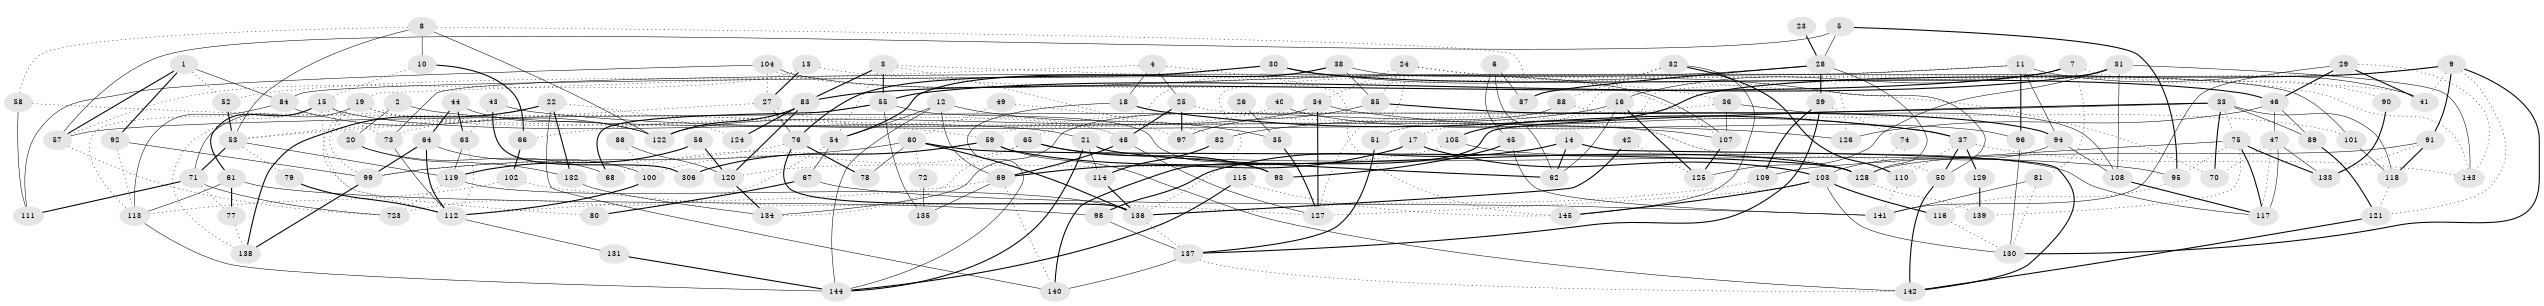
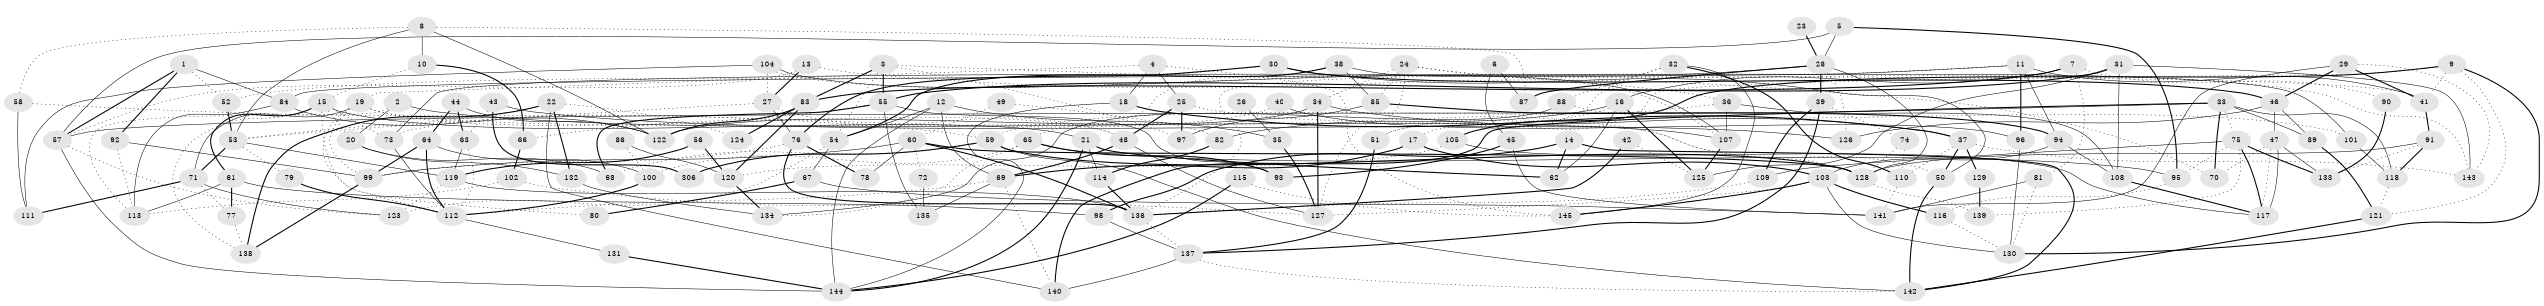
  graph {
    node [color=gray90 style=filled]
    edge [style=solid]
    1
    52
    57
    84
    92
    53
-   123 [label=723]
+   123
    113
    122
    99
    2
    20
    107
    68
    132
    125
    144
    3
    36
    54
    55
    83
    97
    108
    59
    67
    66
    93
    135
    124
    120
    4
    18
    19
    25
    145
    37
    48
    50
    71
    112
    128
    5
    28
    95
    87
    73
    39
    126
    116
    6
    45
    62
    141
    7
    16
    81
    90
    51
    82
    130
    133
    8
    10
    58
    15
    79
    119
    111
    9
    17
    41
    91
    105
    121
    69
    103
    118
    117
    142
    21
    61
    80
    138
    102
    11
    94
    96
    136
    137
    12
    35
    127
    140
    13
    27
    70
    76
    14
    98
    114
    77
    143
    110
    129
    131
    134
    22
    23
    74
    24
    34
    85
    139
    26
    78
    109
    29
    46
    89
    47
    30
    31
    32
    88
    101
    33
    75
    n129 [label=306]
    38
    65
    100
    40
    42
    43
    63
    44
    64
    49
    60
    72
    56
    86
    104
    115
    1 -- 52 [style=dotted]
    1 -- 57 [style=bold]
    1 -- 84
    1 -- 92 [style=bold]
    52 -- 53 [style=bold]
    57 -- 123 [style=dotted]
    84 -- 113
    84 -- 122
    92 -- 113 [style=dotted]
    92 -- 99
    53 -- 71 [style=bold]
    53 -- 79 [style=dotted]
    53 -- 119
-   113 -- 144
+   57 -- 144
    99 -- 138 [style=bold]
    2 -- 113 [style=dotted]
    2 -- 20
    2 -- 107
    20 -- 68
    20 -- 132
    107 -- 125 [style=bold]
    132 -- 134
    3 -- 36 [style=dotted]
    3 -- 54 [style=dotted]
    3 -- 55 [style=bold]
    3 -- 83 [style=bold]
    3 -- 97 [style=dotted]
    36 -- 107
    36 -- 108
    36 -- 59 [style=dotted]
    54 -- 123 [style=dotted]
    54 -- 67
    55 -- 68 [style=bold]
    55 -- 66 [style=dotted]
    55 -- 93
    55 -- 135
    83 -- 122 [style=bold]
    83 -- 124 [style=bold]
    83 -- 120 [style=bold]
    108 -- 117 [style=bold]
    59 -- 68 [style=dotted]
    59 -- 128 [style=bold]
    59 -- 142
    59 -- n129 [style=bold]
    67 -- 141
    67 -- 80 [style=bold]
    66 -- 102 [style=bold]
    120 -- 134 [style=bold]
    4 -- 18
    4 -- 19 [style=dotted]
    4 -- 25
    4 -- 145 [style=dotted]
    18 -- 144
    18 -- 37 [style=bold]
    19 -- 99 [style=dotted]
    19 -- 48 [style=dotted]
    19 -- 50 [style=dotted]
    19 -- 71
    19 -- 112 [style=dotted]
    25 -- 97 [style=bold]
    25 -- 48 [style=bold]
    25 -- 128 [style=dotted]
    37 -- 50 [style=bold]
    37 -- 143 [style=dotted]
    37 -- 110 [style=dotted]
    37 -- 129 [style=bold]
    48 -- 69 [style=bold]
    48 -- 127
    50 -- 142 [style=bold]
    71 -- 123
    71 -- 111 [style=bold]
    71 -- 77 [style=dotted]
    112 -- 131
    128 -- 139 [style=dotted]
    5 -- 57
    5 -- 28
    5 -- 95 [style=bold]
    28 -- 128
    28 -- 87 [style=bold]
    28 -- 73
    28 -- 39 [style=bold]
    28 -- 126 [style=dotted]
    95 -- 116 [style=dotted]
    73 -- 112
    39 -- 137 [style=bold]
    39 -- 74 [style=dotted]
    39 -- 109 [style=bold]
    116 -- 130 [style=dotted]
    6 -- 87
    6 -- 45
-   6 -- 62
    45 -- 93 [style=bold]
    45 -- 141
    7 -- 83 [style=bold]
    7 -- 16
    7 -- 81 [style=dotted]
    7 -- 90 [style=dotted]
    16 -- 125 [style=bold]
    16 -- 62
    16 -- 51 [style=dotted]
    16 -- 82
    81 -- 141
    81 -- 130 [style=dotted]
    90 -- 133 [style=bold]
    51 -- 137 [style=bold]
    82 -- 114 [style=bold]
    8 -- 53
    8 -- 122
    8 -- 87 [style=dotted]
    8 -- 10
    8 -- 58 [style=dotted]
    10 -- 66 [style=bold]
    10 -- 15 [style=dotted]
    58 -- 59 [style=dotted]
    58 -- 111
    15 -- 20 [style=dotted]
    15 -- 73 [style=dotted]
    15 -- 21
    15 -- 61 [style=bold]
    15 -- 80 [style=dotted]
    15 -- 138 [style=dotted]
    79 -- 112 [style=bold]
    119 -- 123 [style=dotted]
    119 -- 136
    9 -- 130 [style=bold]
    9 -- 17 [style=dotted]
    9 -- 41 [style=dotted]
-   9 -- 91 [style=bold]
+   41 -- 91 [style=bold]
    9 -- 105 [style=bold]
    9 -- 121 [style=dotted]
    17 -- 69 [style=bold]
    17 -- 103 [style=bold]
    91 -- 128
    91 -- 133 [style=dotted]
    91 -- 118 [style=bold]
    105 -- 120 [style=dotted]
    105 -- 117
    121 -- 142 [style=bold]
    69 -- 135
    69 -- 112 [style=dotted]
    69 -- 140 [style=dotted]
    103 -- 145 [style=bold]
    103 -- 116 [style=bold]
    103 -- 130
    103 -- 127 [style=dotted]
    118 -- 121 [style=dotted]
    21 -- 144 [style=bold]
    21 -- 62 [style=bold]
    21 -- 114
    61 -- 113
    61 -- 98
    61 -- 77 [style=bold]
    102 -- 113 [style=dotted]
    102 -- 127 [style=dotted]
    11 -- 84
    11 -- 41
    11 -- 94
    11 -- 96 [style=bold]
    11 -- 136 [style=dotted]
    94 -- 108
    94 -- 103
    96 -- 130
    136 -- 137 [style=dotted]
    137 -- 142 [style=dotted]
    137 -- 140
    12 -- 144
    12 -- 54
    12 -- 69
    12 -- 35
    35 -- 127 [style=bold]
    13 -- 57 [style=dotted]
    13 -- 27 [style=bold]
    13 -- 70 [style=dotted]
    27 -- 53 [style=dotted]
    27 -- 48 [style=dotted]
    27 -- 76
    76 -- 99 [style=dotted]
    76 -- 136 [style=bold]
    76 -- 78 [style=bold]
    14 -- 62 [style=bold]
    14 -- 142 [style=bold]
    14 -- 98 [style=bold]
    98 -- 137
    114 -- 136 [style=bold]
    77 -- 138 [style=dotted]
    110 -- 141 [style=dotted]
    129 -- 139 [style=bold]
    131 -- 144 [style=bold]
    22 -- 53 [style=dotted]
    22 -- 132 [style=bold]
    22 -- 124 [style=dotted]
    22 -- 138 [style=bold]
    22 -- 140
    23 -- 28 [style=bold]
    74 -- 128 [style=dotted]
    74 -- 110 [style=dotted]
    24 -- 41 [style=dotted]
    24 -- 127 [style=dotted]
    24 -- 143 [style=dotted]
    24 -- 34 [style=dotted]
    24 -- 85 [style=dotted]
    34 -- 122
    34 -- 37
    34 -- 127 [style=bold]
    85 -- 97
    85 -- 94 [style=bold]
    26 -- 35
    109 -- 136 [style=dotted]
    29 -- 141
    29 -- 41 [style=bold]
    29 -- 143 [style=dotted]
    29 -- 46 [style=bold]
    46 -- 126
    46 -- 89
    46 -- 47
    89 -- 121 [style=bold]
    47 -- 133
    47 -- 117 [style=dotted]
    47 -- 117
    47 -- 70 [style=dotted]
    30 -- 52 [style=dotted]
    30 -- 50
    30 -- 76 [style=bold]
    30 -- 46 [style=bold]
    31 -- 125
    31 -- 55 [style=bold]
    31 -- 108
    31 -- 143
    32 -- 145
    32 -- 51 [style=dotted]
    32 -- 110 [style=bold]
    32 -- 88 [style=dotted]
    88 -- 134
    88 -- 101 [style=dotted]
    101 -- 118
    33 -- 57
    33 -- 118
    33 -- 140 [style=bold]
    33 -- 70 [style=bold]
    33 -- 89
    33 -- 75 [style=dotted]
    75 -- 95 [style=dotted]
    75 -- 133 [style=bold]
    75 -- 117 [style=bold]
    75 -- 139 [style=dotted]
    75 -- 109
    38 -- 54 [style=bold]
    38 -- 85
    38 -- 101
    38 -- 65 [style=dotted]
    65 -- 93 [style=bold]
    65 -- 95
    65 -- 134 [style=dotted]
    65 -- 100 [style=dotted]
    100 -- 112 [style=bold]
    40 -- 73 [style=dotted]
    40 -- 96
    42 -- 125 [style=dotted]
    42 -- 136 [style=bold]
    43 -- 126
    43 -- n129 [style=bold]
    43 -- 63 [style=dotted]
    63 -- 112 [style=dotted]
    63 -- 119
    44 -- 122
    44 -- 63 [style=bold]
    44 -- 64 [style=bold]
    64 -- 99 [style=bold]
    64 -- 112 [style=bold]
    64 -- 100
    49 -- 82 [style=dotted]
    49 -- 60 [style=dotted]
    60 -- 99
    60 -- 128 [style=bold]
    60 -- 136 [style=bold]
    60 -- 78
    60 -- 72 [style=dotted]
    72 -- 135
    56 -- 120 [style=bold]
    56 -- 119 [style=bold]
    86 -- 120
    86 -- 100 [style=dotted]
    104 -- 107 [style=dotted]
    104 -- 107
    104 -- 111
    104 -- 27 [style=dotted]
    115 -- 144 [style=bold]
    115 -- 145 [style=dotted]
  }
